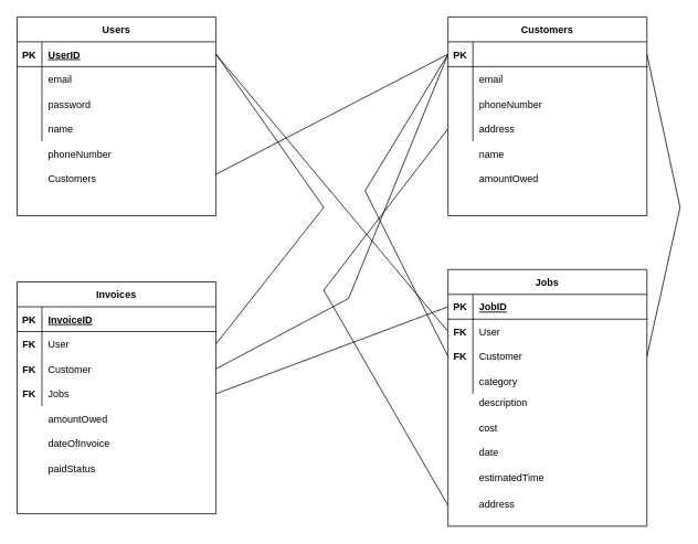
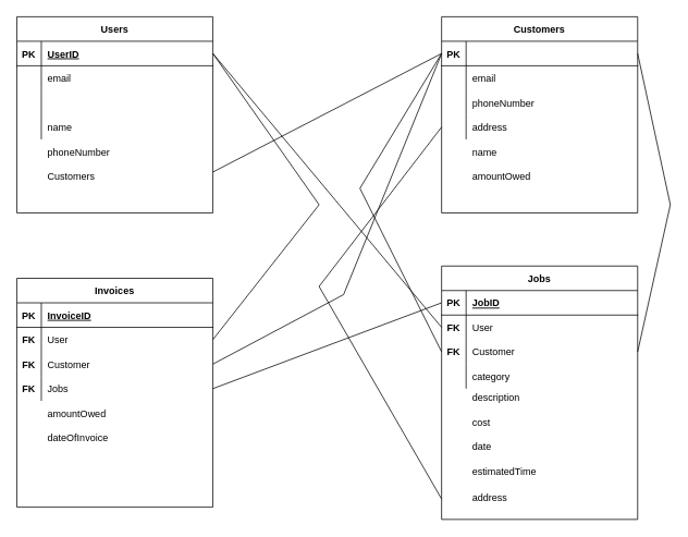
  <mxCell id="0" />
  <mxCell id="1" parent="0" />
  <mxCell id="2" value="Users" style="shape=table;startSize=30;container=1;collapsible=1;childLayout=tableLayout;fixedRows=1;rowLines=0;fontStyle=1;align=center;resizeLast=1;" vertex="1" parent="1"><mxGeometry x="20" y="20" width="240" height="240" as="geometry" /></mxCell>
  <mxCell id="3" value="" style="shape=partialRectangle;collapsible=0;dropTarget=0;pointerEvents=0;fillColor=none;top=0;left=0;bottom=1;right=0;points=[[0,0.5],[1,0.5]];portConstraint=eastwest;" vertex="1" parent="2"><mxGeometry y="30" width="240" height="30" as="geometry" /></mxCell>
  <mxCell id="4" value="PK" style="shape=partialRectangle;connectable=0;fillColor=none;top=0;left=0;bottom=0;right=0;fontStyle=1;overflow=hidden;" vertex="1" parent="3"><mxGeometry width="30" height="30" as="geometry" /></mxCell>
  <mxCell id="5" value="UserID" style="shape=partialRectangle;connectable=0;fillColor=none;top=0;left=0;bottom=0;right=0;align=left;spacingLeft=6;fontStyle=5;overflow=hidden;" vertex="1" parent="3"><mxGeometry x="30" width="210" height="30" as="geometry" /></mxCell>
  <mxCell id="6" value="" style="shape=partialRectangle;collapsible=0;dropTarget=0;pointerEvents=0;fillColor=none;top=0;left=0;bottom=0;right=0;points=[[0,0.5],[1,0.5]];portConstraint=eastwest;" vertex="1" parent="2"><mxGeometry y="60" width="240" height="30" as="geometry" /></mxCell>
  <mxCell id="7" value="" style="shape=partialRectangle;connectable=0;fillColor=none;top=0;left=0;bottom=0;right=0;editable=1;overflow=hidden;" vertex="1" parent="6"><mxGeometry width="30" height="30" as="geometry" /></mxCell>
  <mxCell id="8" value="email" style="shape=partialRectangle;connectable=0;fillColor=none;top=0;left=0;bottom=0;right=0;align=left;spacingLeft=6;overflow=hidden;" vertex="1" parent="6"><mxGeometry x="30" width="210" height="30" as="geometry" /></mxCell>
  <mxCell id="9" value="" style="shape=partialRectangle;collapsible=0;dropTarget=0;pointerEvents=0;fillColor=none;top=0;left=0;bottom=0;right=0;points=[[0,0.5],[1,0.5]];portConstraint=eastwest;" vertex="1" parent="2"><mxGeometry y="90" width="240" height="30" as="geometry" /></mxCell>
  <mxCell id="10" value="" style="shape=partialRectangle;connectable=0;fillColor=none;top=0;left=0;bottom=0;right=0;editable=1;overflow=hidden;" vertex="1" parent="9"><mxGeometry width="30" height="30" as="geometry" /></mxCell>
- <mxCell id="11" value="password" style="shape=partialRectangle;connectable=0;fillColor=none;top=0;left=0;bottom=0;right=0;align=left;spacingLeft=6;overflow=hidden;" vertex="1" parent="9"><mxGeometry x="30" width="210" height="30" as="geometry" /></mxCell>
  <mxCell id="12" value="" style="shape=partialRectangle;collapsible=0;dropTarget=0;pointerEvents=0;fillColor=none;top=0;left=0;bottom=0;right=0;points=[[0,0.5],[1,0.5]];portConstraint=eastwest;" vertex="1" parent="2"><mxGeometry y="120" width="240" height="30" as="geometry" /></mxCell>
  <mxCell id="13" value="" style="shape=partialRectangle;connectable=0;fillColor=none;top=0;left=0;bottom=0;right=0;editable=1;overflow=hidden;" vertex="1" parent="12"><mxGeometry width="30" height="30" as="geometry" /></mxCell>
  <mxCell id="14" value="name" style="shape=partialRectangle;connectable=0;fillColor=none;top=0;left=0;bottom=0;right=0;align=left;spacingLeft=6;overflow=hidden;" vertex="1" parent="12"><mxGeometry x="30" width="210" height="30" as="geometry" /></mxCell>
  <mxCell id="15" value="Customers" style="shape=table;startSize=30;container=1;collapsible=1;childLayout=tableLayout;fixedRows=1;rowLines=0;fontStyle=1;align=center;resizeLast=1;" vertex="1" parent="1"><mxGeometry x="540" y="20" width="240" height="240" as="geometry" /></mxCell>
  <mxCell id="16" value="" style="shape=partialRectangle;collapsible=0;dropTarget=0;pointerEvents=0;fillColor=none;top=0;left=0;bottom=1;right=0;points=[[0,0.5],[1,0.5]];portConstraint=eastwest;" vertex="1" parent="15"><mxGeometry y="30" width="240" height="30" as="geometry" /></mxCell>
  <mxCell id="17" value="PK" style="shape=partialRectangle;connectable=0;fillColor=none;top=0;left=0;bottom=0;right=0;fontStyle=1;overflow=hidden;" vertex="1" parent="16"><mxGeometry width="30" height="30" as="geometry" /></mxCell>
  <mxCell id="18" value="" style="shape=partialRectangle;collapsible=0;dropTarget=0;pointerEvents=0;fillColor=none;top=0;left=0;bottom=0;right=0;points=[[0,0.5],[1,0.5]];portConstraint=eastwest;" vertex="1" parent="15"><mxGeometry y="60" width="240" height="30" as="geometry" /></mxCell>
  <mxCell id="19" value="" style="shape=partialRectangle;connectable=0;fillColor=none;top=0;left=0;bottom=0;right=0;editable=1;overflow=hidden;" vertex="1" parent="18"><mxGeometry width="30" height="30" as="geometry" /></mxCell>
  <mxCell id="20" value="email" style="shape=partialRectangle;connectable=0;fillColor=none;top=0;left=0;bottom=0;right=0;align=left;spacingLeft=6;overflow=hidden;" vertex="1" parent="18"><mxGeometry x="30" width="210" height="30" as="geometry" /></mxCell>
  <mxCell id="21" value="" style="shape=partialRectangle;collapsible=0;dropTarget=0;pointerEvents=0;fillColor=none;top=0;left=0;bottom=0;right=0;points=[[0,0.5],[1,0.5]];portConstraint=eastwest;" vertex="1" parent="15"><mxGeometry y="90" width="240" height="30" as="geometry" /></mxCell>
  <mxCell id="22" value="" style="shape=partialRectangle;connectable=0;fillColor=none;top=0;left=0;bottom=0;right=0;editable=1;overflow=hidden;" vertex="1" parent="21"><mxGeometry width="30" height="30" as="geometry" /></mxCell>
  <mxCell id="23" value="phoneNumber" style="shape=partialRectangle;connectable=0;fillColor=none;top=0;left=0;bottom=0;right=0;align=left;spacingLeft=6;overflow=hidden;" vertex="1" parent="21"><mxGeometry x="30" width="210" height="30" as="geometry" /></mxCell>
  <mxCell id="24" value="" style="shape=partialRectangle;collapsible=0;dropTarget=0;pointerEvents=0;fillColor=none;top=0;left=0;bottom=0;right=0;points=[[0,0.5],[1,0.5]];portConstraint=eastwest;" vertex="1" parent="15"><mxGeometry y="120" width="240" height="30" as="geometry" /></mxCell>
  <mxCell id="25" value="" style="shape=partialRectangle;connectable=0;fillColor=none;top=0;left=0;bottom=0;right=0;editable=1;overflow=hidden;" vertex="1" parent="24"><mxGeometry width="30" height="30" as="geometry" /></mxCell>
  <mxCell id="26" value="address" style="shape=partialRectangle;connectable=0;fillColor=none;top=0;left=0;bottom=0;right=0;align=left;spacingLeft=6;overflow=hidden;" vertex="1" parent="24"><mxGeometry x="30" width="210" height="30" as="geometry" /></mxCell>
  <mxCell id="27" value="Jobs" style="shape=table;startSize=30;container=1;collapsible=1;childLayout=tableLayout;fixedRows=1;rowLines=0;fontStyle=1;align=center;resizeLast=1;" vertex="1" parent="1"><mxGeometry x="540" y="325" width="240" height="310" as="geometry" /></mxCell>
  <mxCell id="28" value="" style="shape=partialRectangle;collapsible=0;dropTarget=0;pointerEvents=0;fillColor=none;top=0;left=0;bottom=1;right=0;points=[[0,0.5],[1,0.5]];portConstraint=eastwest;" vertex="1" parent="27"><mxGeometry y="30" width="240" height="30" as="geometry" /></mxCell>
  <mxCell id="29" value="PK" style="shape=partialRectangle;connectable=0;fillColor=none;top=0;left=0;bottom=0;right=0;fontStyle=1;overflow=hidden;" vertex="1" parent="28"><mxGeometry width="30" height="30" as="geometry" /></mxCell>
  <mxCell id="30" value="JobID" style="shape=partialRectangle;connectable=0;fillColor=none;top=0;left=0;bottom=0;right=0;align=left;spacingLeft=6;fontStyle=5;overflow=hidden;" vertex="1" parent="28"><mxGeometry x="30" width="210" height="30" as="geometry" /></mxCell>
  <mxCell id="31" value="" style="shape=partialRectangle;collapsible=0;dropTarget=0;pointerEvents=0;fillColor=none;top=0;left=0;bottom=0;right=0;points=[[0,0.5],[1,0.5]];portConstraint=eastwest;" vertex="1" parent="27"><mxGeometry y="60" width="240" height="30" as="geometry" /></mxCell>
  <mxCell id="32" value="" style="shape=partialRectangle;connectable=0;fillColor=none;top=0;left=0;bottom=0;right=0;editable=1;overflow=hidden;" vertex="1" parent="31"><mxGeometry width="30" height="30" as="geometry" /></mxCell>
  <mxCell id="33" value="User" style="shape=partialRectangle;connectable=0;fillColor=none;top=0;left=0;bottom=0;right=0;align=left;spacingLeft=6;overflow=hidden;" vertex="1" parent="31"><mxGeometry x="30" width="210" height="30" as="geometry" /></mxCell>
  <mxCell id="34" value="" style="shape=partialRectangle;collapsible=0;dropTarget=0;pointerEvents=0;fillColor=none;top=0;left=0;bottom=0;right=0;points=[[0,0.5],[1,0.5]];portConstraint=eastwest;" vertex="1" parent="27"><mxGeometry y="90" width="240" height="30" as="geometry" /></mxCell>
  <mxCell id="35" value="" style="shape=partialRectangle;connectable=0;fillColor=none;top=0;left=0;bottom=0;right=0;editable=1;overflow=hidden;" vertex="1" parent="34"><mxGeometry width="30" height="30" as="geometry" /></mxCell>
  <mxCell id="36" value="Customer" style="shape=partialRectangle;connectable=0;fillColor=none;top=0;left=0;bottom=0;right=0;align=left;spacingLeft=6;overflow=hidden;" vertex="1" parent="34"><mxGeometry x="30" width="210" height="30" as="geometry" /></mxCell>
  <mxCell id="37" value="" style="shape=partialRectangle;collapsible=0;dropTarget=0;pointerEvents=0;fillColor=none;top=0;left=0;bottom=0;right=0;points=[[0,0.5],[1,0.5]];portConstraint=eastwest;" vertex="1" parent="27"><mxGeometry y="120" width="240" height="30" as="geometry" /></mxCell>
  <mxCell id="38" value="" style="shape=partialRectangle;connectable=0;fillColor=none;top=0;left=0;bottom=0;right=0;editable=1;overflow=hidden;" vertex="1" parent="37"><mxGeometry width="30" height="30" as="geometry" /></mxCell>
  <mxCell id="39" value="category" style="shape=partialRectangle;connectable=0;fillColor=none;top=0;left=0;bottom=0;right=0;align=left;spacingLeft=6;overflow=hidden;" vertex="1" parent="37"><mxGeometry x="30" width="210" height="30" as="geometry" /></mxCell>
  <mxCell id="40" value="Invoices" style="shape=table;startSize=30;container=1;collapsible=1;childLayout=tableLayout;fixedRows=1;rowLines=0;fontStyle=1;align=center;resizeLast=1;" vertex="1" parent="1"><mxGeometry x="20" y="340" width="240" height="280" as="geometry" /></mxCell>
  <mxCell id="41" value="" style="shape=partialRectangle;collapsible=0;dropTarget=0;pointerEvents=0;fillColor=none;top=0;left=0;bottom=1;right=0;points=[[0,0.5],[1,0.5]];portConstraint=eastwest;" vertex="1" parent="40"><mxGeometry y="30" width="240" height="30" as="geometry" /></mxCell>
  <mxCell id="42" value="PK" style="shape=partialRectangle;connectable=0;fillColor=none;top=0;left=0;bottom=0;right=0;fontStyle=1;overflow=hidden;" vertex="1" parent="41"><mxGeometry width="30" height="30" as="geometry" /></mxCell>
  <mxCell id="43" value="InvoiceID" style="shape=partialRectangle;connectable=0;fillColor=none;top=0;left=0;bottom=0;right=0;align=left;spacingLeft=6;fontStyle=5;overflow=hidden;" vertex="1" parent="41"><mxGeometry x="30" width="210" height="30" as="geometry" /></mxCell>
  <mxCell id="44" value="" style="shape=partialRectangle;collapsible=0;dropTarget=0;pointerEvents=0;fillColor=none;top=0;left=0;bottom=0;right=0;points=[[0,0.5],[1,0.5]];portConstraint=eastwest;" vertex="1" parent="40"><mxGeometry y="60" width="240" height="30" as="geometry" /></mxCell>
  <mxCell id="45" value="" style="shape=partialRectangle;connectable=0;fillColor=none;top=0;left=0;bottom=0;right=0;editable=1;overflow=hidden;" vertex="1" parent="44"><mxGeometry width="30" height="30" as="geometry" /></mxCell>
  <mxCell id="46" value="User" style="shape=partialRectangle;connectable=0;fillColor=none;top=0;left=0;bottom=0;right=0;align=left;spacingLeft=6;overflow=hidden;" vertex="1" parent="44"><mxGeometry x="30" width="210" height="30" as="geometry" /></mxCell>
  <mxCell id="47" value="" style="shape=partialRectangle;collapsible=0;dropTarget=0;pointerEvents=0;fillColor=none;top=0;left=0;bottom=0;right=0;points=[[0,0.5],[1,0.5]];portConstraint=eastwest;" vertex="1" parent="40"><mxGeometry y="90" width="240" height="30" as="geometry" /></mxCell>
  <mxCell id="48" value="" style="shape=partialRectangle;connectable=0;fillColor=none;top=0;left=0;bottom=0;right=0;editable=1;overflow=hidden;" vertex="1" parent="47"><mxGeometry width="30" height="30" as="geometry" /></mxCell>
  <mxCell id="49" value="Customer" style="shape=partialRectangle;connectable=0;fillColor=none;top=0;left=0;bottom=0;right=0;align=left;spacingLeft=6;overflow=hidden;" vertex="1" parent="47"><mxGeometry x="30" width="210" height="30" as="geometry" /></mxCell>
  <mxCell id="50" value="" style="shape=partialRectangle;collapsible=0;dropTarget=0;pointerEvents=0;fillColor=none;top=0;left=0;bottom=0;right=0;points=[[0,0.5],[1,0.5]];portConstraint=eastwest;" vertex="1" parent="40"><mxGeometry y="120" width="240" height="30" as="geometry" /></mxCell>
  <mxCell id="51" value="" style="shape=partialRectangle;connectable=0;fillColor=none;top=0;left=0;bottom=0;right=0;editable=1;overflow=hidden;" vertex="1" parent="50"><mxGeometry width="30" height="30" as="geometry" /></mxCell>
  <mxCell id="52" value="Jobs" style="shape=partialRectangle;connectable=0;fillColor=none;top=0;left=0;bottom=0;right=0;align=left;spacingLeft=6;overflow=hidden;" vertex="1" parent="50"><mxGeometry x="30" width="210" height="30" as="geometry" /></mxCell>
  <mxCell id="53" value="phoneNumber" style="shape=partialRectangle;connectable=0;fillColor=none;top=0;left=0;bottom=0;right=0;align=left;spacingLeft=6;overflow=hidden;" vertex="1" parent="1"><mxGeometry x="50" y="170" width="210" height="30" as="geometry" /></mxCell>
  <mxCell id="54" value="name" style="shape=partialRectangle;connectable=0;fillColor=none;top=0;left=0;bottom=0;right=0;align=left;spacingLeft=6;overflow=hidden;" vertex="1" parent="1"><mxGeometry x="570" y="170" width="210" height="30" as="geometry" /></mxCell>
  <mxCell id="55" value="amountOwed" style="shape=partialRectangle;connectable=0;fillColor=none;top=0;left=0;bottom=0;right=0;align=left;spacingLeft=6;overflow=hidden;" vertex="1" parent="1"><mxGeometry x="570" y="200" width="210" height="30" as="geometry" /></mxCell>
  <mxCell id="56" value="FK" style="shape=partialRectangle;connectable=0;fillColor=none;top=0;left=0;bottom=0;right=0;fontStyle=1;overflow=hidden;" vertex="1" parent="1"><mxGeometry x="540" y="385" width="30" height="30" as="geometry" /></mxCell>
  <mxCell id="57" value="FK" style="shape=partialRectangle;connectable=0;fillColor=none;top=0;left=0;bottom=0;right=0;fontStyle=1;overflow=hidden;" vertex="1" parent="1"><mxGeometry x="540" y="415" width="30" height="30" as="geometry" /></mxCell>
  <mxCell id="58" value="description" style="shape=partialRectangle;connectable=0;fillColor=none;top=0;left=0;bottom=0;right=0;align=left;spacingLeft=6;overflow=hidden;" vertex="1" parent="1"><mxGeometry x="570" y="471" width="210" height="30" as="geometry" /></mxCell>
  <mxCell id="59" value="cost" style="shape=partialRectangle;connectable=0;fillColor=none;top=0;left=0;bottom=0;right=0;align=left;spacingLeft=6;overflow=hidden;" vertex="1" parent="1"><mxGeometry x="570" y="501" width="210" height="30" as="geometry" /></mxCell>
  <mxCell id="60" value="date" style="shape=partialRectangle;connectable=0;fillColor=none;top=0;left=0;bottom=0;right=0;align=left;spacingLeft=6;overflow=hidden;" vertex="1" parent="1"><mxGeometry x="570" y="531" width="210" height="30" as="geometry" /></mxCell>
  <mxCell id="61" value="estimatedTime" style="shape=partialRectangle;connectable=0;fillColor=none;top=0;left=0;bottom=0;right=0;align=left;spacingLeft=6;overflow=hidden;" vertex="1" parent="1"><mxGeometry x="570" y="561" width="210" height="30" as="geometry" /></mxCell>
  <mxCell id="62" value="address" style="shape=partialRectangle;connectable=0;fillColor=none;top=0;left=0;bottom=0;right=0;align=left;spacingLeft=6;overflow=hidden;" vertex="1" parent="1"><mxGeometry x="570" y="593" width="210" height="30" as="geometry" /></mxCell>
  <mxCell id="63" value="amountOwed" style="shape=partialRectangle;connectable=0;fillColor=none;top=0;left=0;bottom=0;right=0;align=left;spacingLeft=6;overflow=hidden;" vertex="1" parent="1"><mxGeometry x="50" y="490" width="210" height="30" as="geometry" /></mxCell>
  <mxCell id="64" value="dateOfInvoice" style="shape=partialRectangle;connectable=0;fillColor=none;top=0;left=0;bottom=0;right=0;align=left;spacingLeft=6;overflow=hidden;" vertex="1" parent="1"><mxGeometry x="50" y="520" width="210" height="30" as="geometry" /></mxCell>
- <mxCell id="65" value="paidStatus" style="shape=partialRectangle;connectable=0;fillColor=none;top=0;left=0;bottom=0;right=0;align=left;spacingLeft=6;overflow=hidden;" vertex="1" parent="1"><mxGeometry x="50" y="550" width="210" height="30" as="geometry" /></mxCell>
  <mxCell id="66" value="FK" style="shape=partialRectangle;connectable=0;fillColor=none;top=0;left=0;bottom=0;right=0;fontStyle=1;overflow=hidden;" vertex="1" parent="1"><mxGeometry x="20" y="400" width="30" height="30" as="geometry" /></mxCell>
  <mxCell id="67" value="FK" style="shape=partialRectangle;connectable=0;fillColor=none;top=0;left=0;bottom=0;right=0;fontStyle=1;overflow=hidden;" vertex="1" parent="1"><mxGeometry x="20" y="430" width="30" height="30" as="geometry" /></mxCell>
  <mxCell id="68" value="FK" style="shape=partialRectangle;connectable=0;fillColor=none;top=0;left=0;bottom=0;right=0;fontStyle=1;overflow=hidden;" vertex="1" parent="1"><mxGeometry x="20" y="460" width="30" height="30" as="geometry" /></mxCell>
  <mxCell id="69" value="Customers" style="shape=partialRectangle;connectable=0;fillColor=none;top=0;left=0;bottom=0;right=0;align=left;spacingLeft=6;overflow=hidden;" vertex="1" parent="1"><mxGeometry x="50" y="200" width="210" height="30" as="geometry" /></mxCell>
  <mxCell id="70" value="" style="endArrow=none;html=1;rounded=0;exitX=1;exitY=0.5;exitDx=0;exitDy=0;entryX=1;entryY=0.5;entryDx=0;entryDy=0;" edge="1" parent="1" source="44" target="3"><mxGeometry relative="1" as="geometry"><mxPoint x="270" y="414" as="sourcePoint" /><mxPoint x="280" y="140" as="targetPoint" /><Array as="points"><mxPoint x="390" y="250" /></Array></mxGeometry></mxCell>
  <mxCell id="71" value="" style="endArrow=none;html=1;rounded=0;entryX=0;entryY=0.5;entryDx=0;entryDy=0;exitX=1;exitY=0.5;exitDx=0;exitDy=0;" edge="1" parent="1" source="47" target="16"><mxGeometry relative="1" as="geometry"><mxPoint x="310" y="440" as="sourcePoint" /><mxPoint x="420" y="440" as="targetPoint" /><Array as="points"><mxPoint x="420" y="360" /></Array></mxGeometry></mxCell>
  <mxCell id="72" value="" style="endArrow=none;html=1;rounded=0;entryX=0;entryY=0.5;entryDx=0;entryDy=0;exitX=1;exitY=0.5;exitDx=0;exitDy=0;" edge="1" parent="1" source="50" target="28"><mxGeometry relative="1" as="geometry"><mxPoint x="380" y="480" as="sourcePoint" /><mxPoint x="490" y="370" as="targetPoint" /></mxGeometry></mxCell>
  <mxCell id="73" value="" style="endArrow=none;html=1;rounded=0;entryX=1;entryY=0.5;entryDx=0;entryDy=0;exitX=1;exitY=0.5;exitDx=0;exitDy=0;" edge="1" parent="1" source="34" target="16"><mxGeometry relative="1" as="geometry"><mxPoint x="770" y="429.5" as="sourcePoint" /><mxPoint x="930" y="429.5" as="targetPoint" /><Array as="points"><mxPoint x="820" y="250" /></Array></mxGeometry></mxCell>
  <mxCell id="74" value="" style="endArrow=none;html=1;rounded=0;entryX=0;entryY=0.5;entryDx=0;entryDy=0;" edge="1" parent="1" target="16"><mxGeometry relative="1" as="geometry"><mxPoint x="260" y="210" as="sourcePoint" /><mxPoint x="420" y="214.5" as="targetPoint" /></mxGeometry></mxCell>
  <mxCell id="75" value="" style="endArrow=none;html=1;rounded=0;entryX=0;entryY=0.5;entryDx=0;entryDy=0;" edge="1" parent="1" target="24"><mxGeometry relative="1" as="geometry"><mxPoint x="540" y="610" as="sourcePoint" /><mxPoint x="510" y="195" as="targetPoint" /><Array as="points"><mxPoint x="390" y="350" /></Array></mxGeometry></mxCell>
  <mxCell id="76" value="" style="endArrow=none;html=1;rounded=0;exitX=1;exitY=0.5;exitDx=0;exitDy=0;" edge="1" parent="1" source="3"><mxGeometry relative="1" as="geometry"><mxPoint x="280" y="300" as="sourcePoint" /><mxPoint x="540" y="400" as="targetPoint" /></mxGeometry></mxCell>
  <mxCell id="77" value="" style="endArrow=none;html=1;rounded=0;entryX=0;entryY=0.5;entryDx=0;entryDy=0;" edge="1" parent="1" target="16"><mxGeometry relative="1" as="geometry"><mxPoint x="540" y="430" as="sourcePoint" /><mxPoint x="700" y="330" as="targetPoint" /><Array as="points"><mxPoint x="440" y="230" /></Array></mxGeometry></mxCell>
